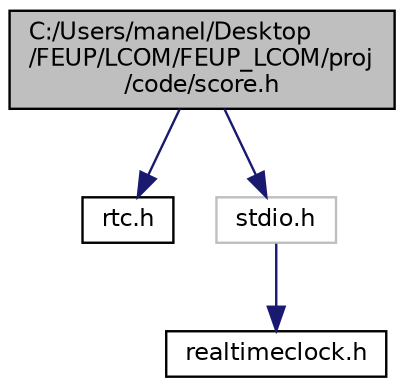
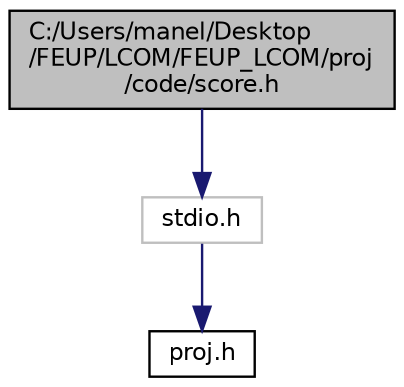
  digraph {
    node [color=black fontname=Helvetica fontsize=10 shape=record]
    edge [color=midnightblue fontname=Helvetica fontsize=10 labelfontname=Helvetica labelfontsize=10 style=solid]
    n1 [fillcolor=grey75 fontcolor=black height=0.2 label="C:/Users/manel/Desktop\l/FEUP/LCOM/FEUP_LCOM/proj\l/code/score.h" style=filled width=0.4]
-   n2 [height=0.2 label="rtc.h" width=0.4]
    n3 [color=grey75 height=0.2 label="stdio.h" width=0.4]
-   n4 [height=0.2 label="realtimeclock.h" width=0.4]
-   n1 -> n2
+   n4 [height=0.2 label="proj.h" width=0.4]
    n1 -> n3
    n3 -> n4
  }
